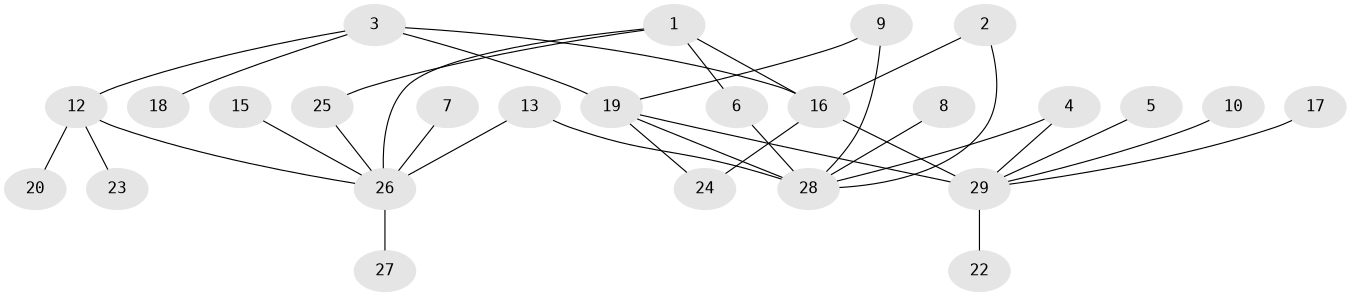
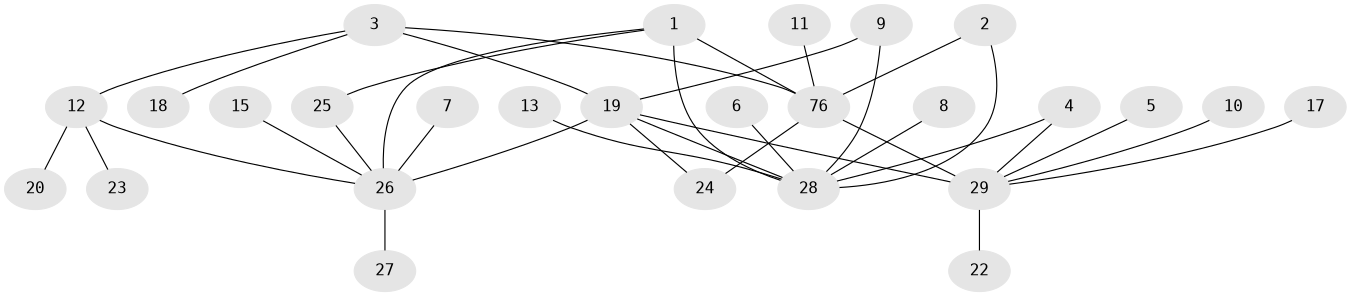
  graph {
    fontname="DejaVu Sans Mono"
    node [color=gray90 fontname="DejaVu Sans Mono" style=filled]
    edge [fontname="DejaVu Sans Mono" weight=1.0]
    1
-   16
+   16 [label=76]
    25
    26
    28
    n6 [label=29]
    24
    27
    2
+   11
    3
    12
    18
    19
    20
    23
    4
    22
    5
    6
    7
    8
    9
    10
    13
    15
    17
    1 -- 16
    1 -- 25
    1 -- 26
-   1 -- 6
+   1 -- 28
    16 -- n6
    16 -- 24
    25 -- 26
    26 -- 27
    n6 -- 22
    2 -- 16
    2 -- 28
+   11 -- 16
    3 -- 16
    3 -- 12 [weight=2.0]
    3 -- 18
    3 -- 19 [weight=2.0]
    12 -- 26
    12 -- 20
    12 -- 23
-   13 -- 26
+   19 -- 26
    19 -- 28
    19 -- n6 [weight=3.0]
    19 -- 24
    4 -- 28
    4 -- n6
    5 -- n6
    6 -- 28
    7 -- 26
    8 -- 28
    9 -- 28
    9 -- 19
    10 -- n6
    13 -- 28
    15 -- 26
    17 -- n6
  }
